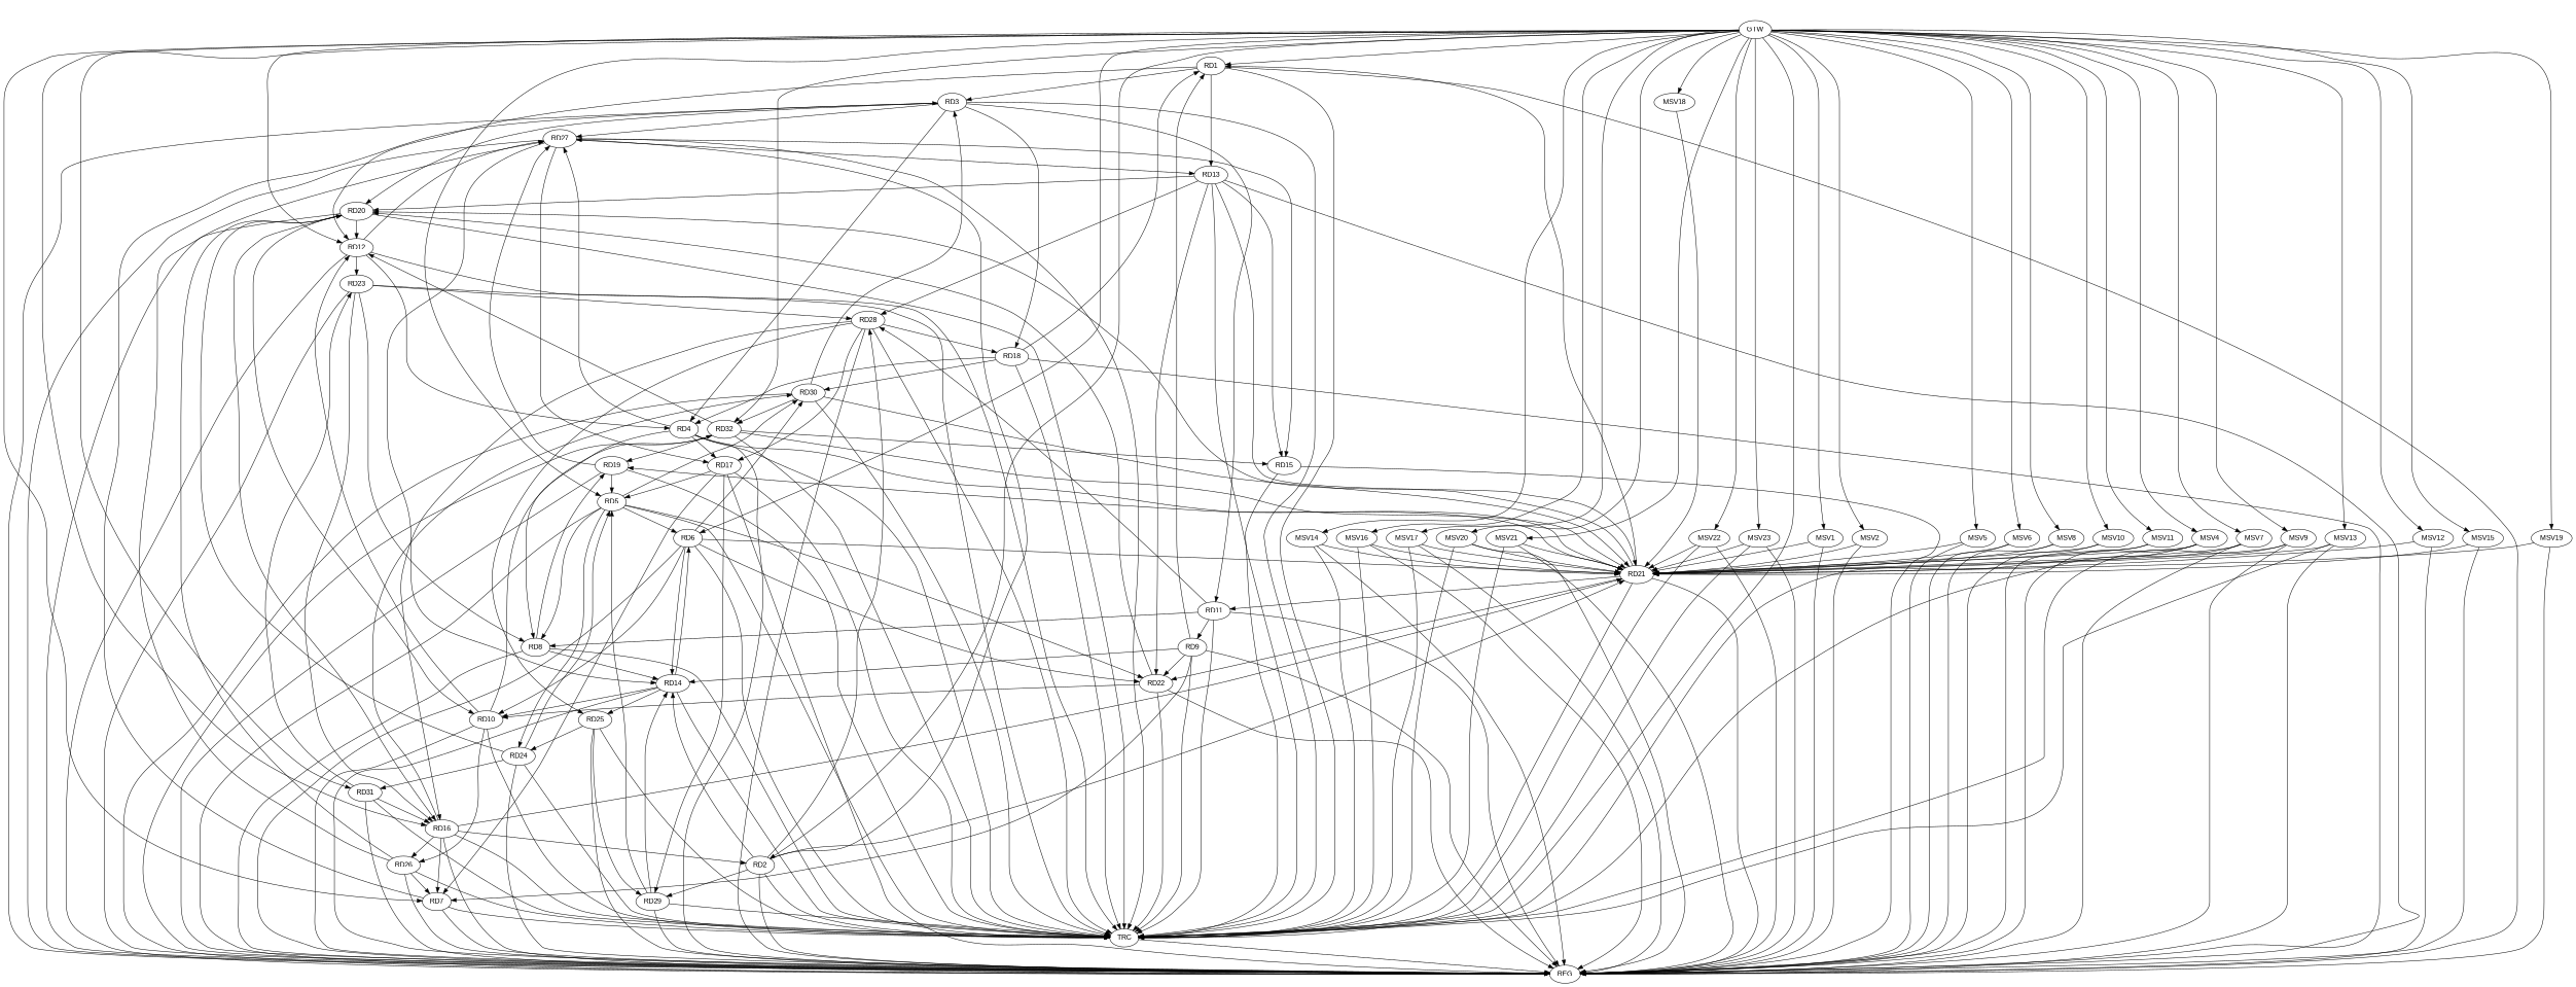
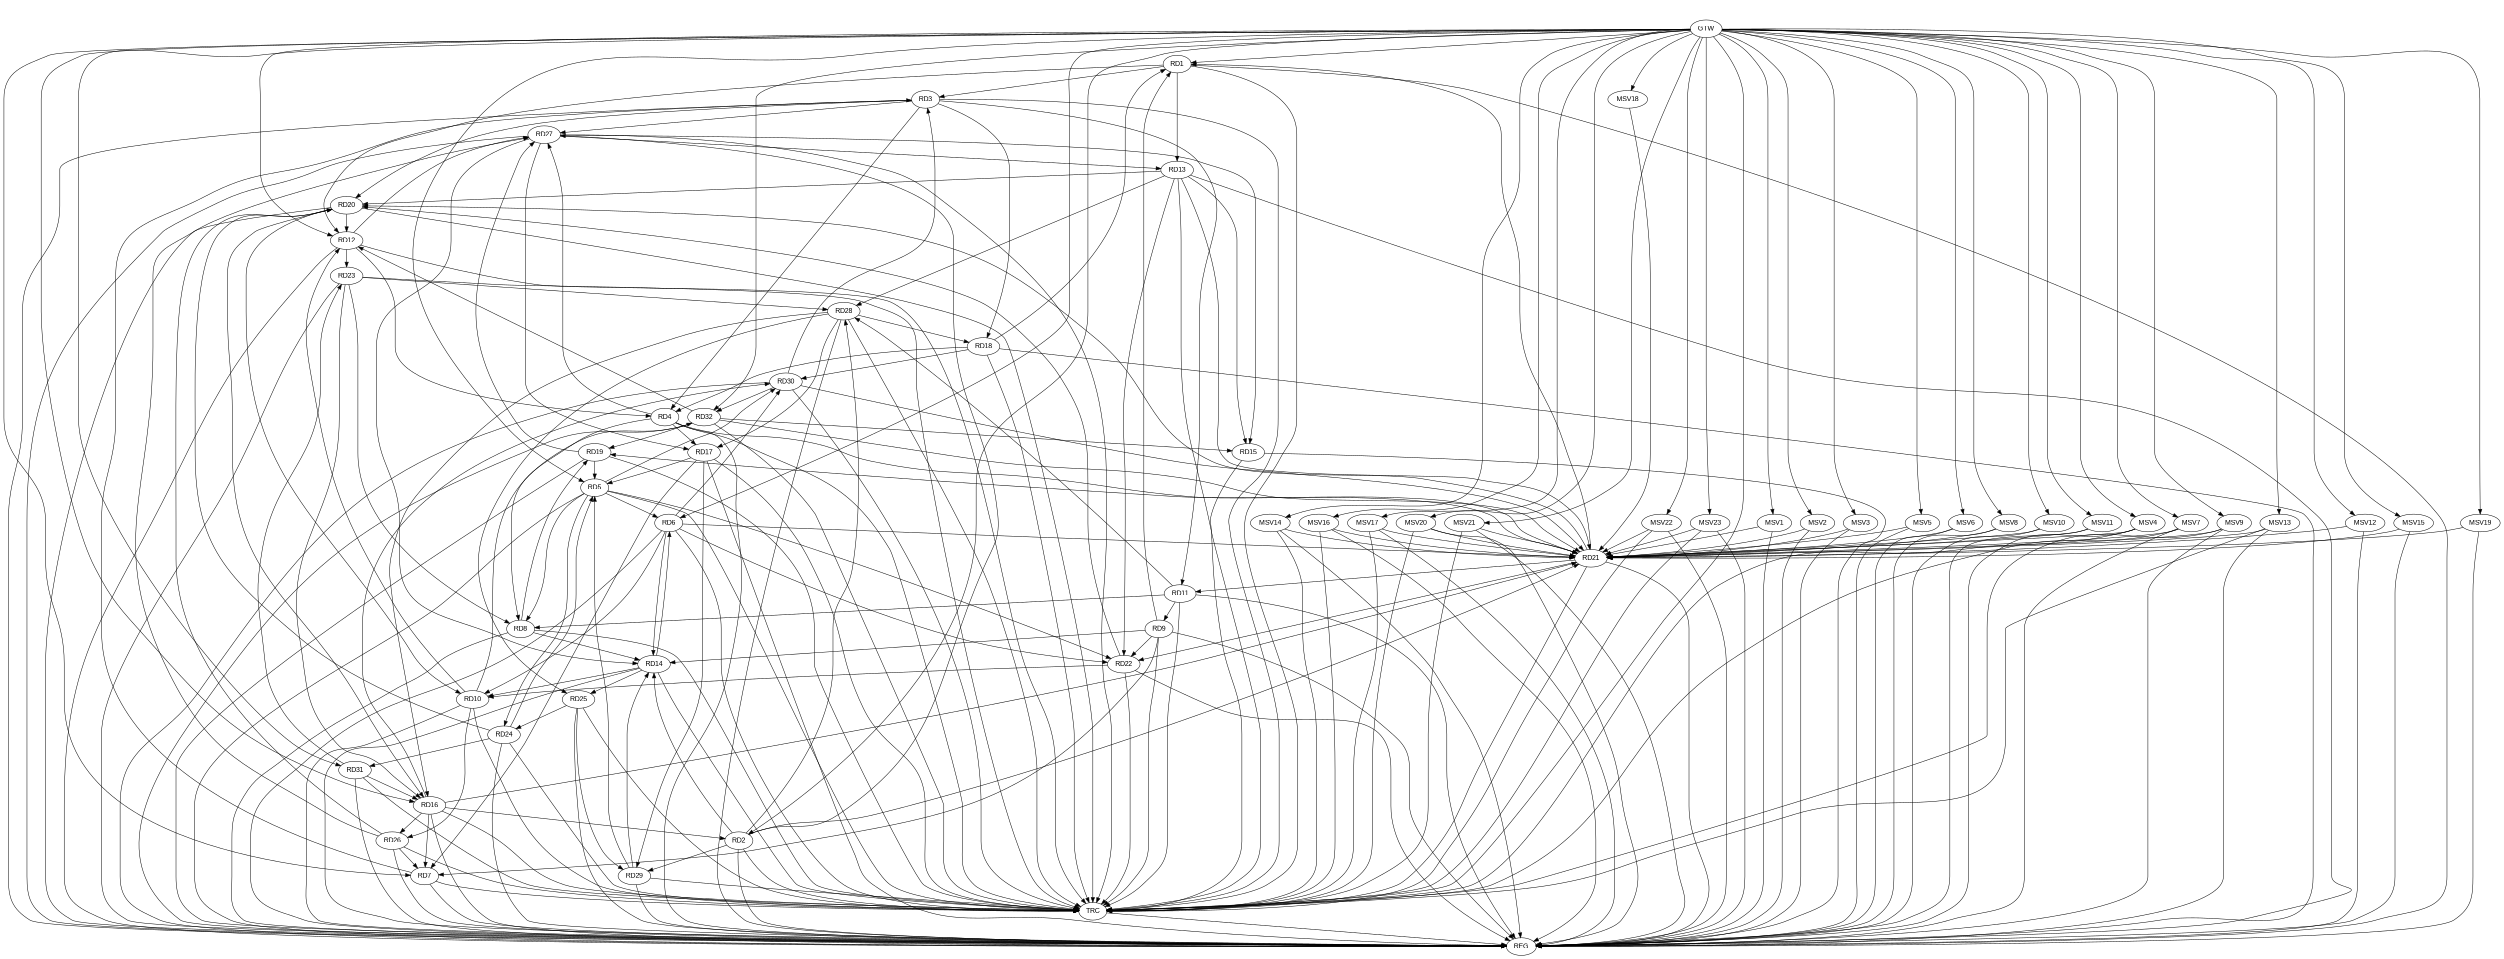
  strict digraph {
    fontname="Liberation Sans"
    node [fontname="Liberation Sans"]
    edge [fontname="Liberation Sans"]
    n1 [label=RD1]
    n2 [label=RD3]
    n3 [label=RD12]
    n4 [label=RD13]
    n5 [label=REG]
    n6 [label=TRC]
    n7 [label=RD27]
    n8 [label=RD4]
    n9 [label=RD11]
    n10 [label=RD18]
    n11 [label=RD20]
    n12 [label=RD23]
    n13 [label=RD21]
    n14 [label=RD28]
    n15 [label=RD22]
    n16 [label=RD15]
    n17 [label=RD2]
    n18 [label=RD14]
    n19 [label=RD29]
    n20 [label=RD6]
    n21 [label=RD10]
    n22 [label=RD25]
    n23 [label=RD19]
    n24 [label=RD17]
    n25 [label=RD16]
    n26 [label=RD5]
    n27 [label=RD8]
    n28 [label=RD9]
    n29 [label=RD30]
    n30 [label=RD7]
    n31 [label=RD24]
    n32 [label=RD31]
    n33 [label=RD32]
    n34 [label=RD26]
    n35 [label=GTW]
    n36 [label=MSV1]
    n37 [label=MSV2]
+   n38 [label=MSV3]
    n39 [label=MSV4]
    n40 [label=MSV5]
    n41 [label=MSV6]
    n42 [label=MSV7]
    n43 [label=MSV8]
    n44 [label=MSV9]
    n45 [label=MSV10]
    n46 [label=MSV11]
    n47 [label=MSV12]
    n48 [label=MSV13]
    n49 [label=MSV14]
    n50 [label=MSV15]
    n51 [label=MSV16]
    n52 [label=MSV17]
    n53 [label=MSV18]
    n54 [label=MSV19]
    n55 [label=MSV20]
    n56 [label=MSV21]
    n57 [label=MSV22]
    n58 [label=MSV23]
    n1 -> n2
    n1 -> n3
    n1 -> n4
    n1 -> n5
    n1 -> n6
    n2 -> n5
    n2 -> n6
    n2 -> n7
    n2 -> n8
    n2 -> n9
    n2 -> n10
    n2 -> n11
    n3 -> n5
    n3 -> n6
    n3 -> n7
    n3 -> n8
    n3 -> n12
    n4 -> n5
    n4 -> n6
    n4 -> n11
    n4 -> n13
    n4 -> n14
    n4 -> n15
    n4 -> n16
    n6 -> n5
    n7 -> n4
    n7 -> n5
    n7 -> n6
    n7 -> n16
    n7 -> n18
    n7 -> n24
    n8 -> n5
    n8 -> n6
    n8 -> n7
    n8 -> n13
    n8 -> n24
    n8 -> n27
    n9 -> n5
    n9 -> n6
    n9 -> n14
    n9 -> n27
    n9 -> n28
    n10 -> n1
    n10 -> n5
    n10 -> n6
    n10 -> n8
    n10 -> n29
    n11 -> n3
    n11 -> n5
    n11 -> n6
    n11 -> n21
    n11 -> n25
    n12 -> n5
    n12 -> n6
    n12 -> n14
    n12 -> n25
    n12 -> n27
    n13 -> n1
    n13 -> n5
    n13 -> n6
    n13 -> n9
    n13 -> n11
    n13 -> n15
    n13 -> n23
    n14 -> n5
    n14 -> n6
    n14 -> n10
    n14 -> n22
    n14 -> n24
    n14 -> n25
    n15 -> n5
    n15 -> n6
    n15 -> n11
    n15 -> n21
    n16 -> n5
    n16 -> n6
    n17 -> n5
    n17 -> n6
    n17 -> n7
    n17 -> n13
    n17 -> n14
    n17 -> n18
    n17 -> n19
    n18 -> n5
    n18 -> n6
    n18 -> n20
    n18 -> n21
    n18 -> n22
    n19 -> n5
    n19 -> n6
    n19 -> n18
    n19 -> n26
    n20 -> n5
    n20 -> n6
    n20 -> n13
    n20 -> n15
    n20 -> n18
    n20 -> n21
    n20 -> n29
    n21 -> n3
    n21 -> n5
    n21 -> n6
    n21 -> n33
    n21 -> n34
    n22 -> n5
    n22 -> n6
    n22 -> n19
    n22 -> n31
    n23 -> n5
    n23 -> n6
    n23 -> n7
    n23 -> n26
    n24 -> n5
    n24 -> n6
    n24 -> n19
    n24 -> n26
    n24 -> n30
    n25 -> n5
    n25 -> n6
    n25 -> n13
    n25 -> n17
    n25 -> n29
    n25 -> n30
    n25 -> n34
    n26 -> n5
    n26 -> n6
    n26 -> n15
    n26 -> n20
    n26 -> n27
    n26 -> n29
    n26 -> n31
    n27 -> n5
    n27 -> n6
    n27 -> n18
    n27 -> n23
    n28 -> n1
    n28 -> n5
    n28 -> n6
    n28 -> n15
    n28 -> n18
    n28 -> n30
    n29 -> n2
    n29 -> n5
    n29 -> n6
    n29 -> n13
    n29 -> n33
    n30 -> n2
    n30 -> n5
    n30 -> n6
    n31 -> n5
    n31 -> n6
    n31 -> n11
    n31 -> n26
    n31 -> n32
    n32 -> n5
    n32 -> n6
    n32 -> n12
    n32 -> n25
    n33 -> n3
    n33 -> n5
    n33 -> n6
    n33 -> n13
    n33 -> n16
    n33 -> n23
    n34 -> n5
    n34 -> n6
    n34 -> n7
    n34 -> n11
    n34 -> n30
    n35 -> n1
    n35 -> n3
    n35 -> n6
    n35 -> n17
    n35 -> n20
    n35 -> n25
    n35 -> n26
    n35 -> n30
    n35 -> n32
    n35 -> n33
    n35 -> n36
    n35 -> n37
+   n35 -> n38
    n35 -> n39
    n35 -> n40
    n35 -> n41
    n35 -> n42
    n35 -> n43
    n35 -> n44
    n35 -> n45
    n35 -> n46
    n35 -> n47
    n35 -> n48
    n35 -> n49
    n35 -> n50
    n35 -> n51
    n35 -> n52
    n35 -> n53
    n35 -> n54
    n35 -> n55
    n35 -> n56
    n35 -> n57
    n35 -> n58
    n36 -> n5
    n36 -> n13
    n37 -> n5
    n37 -> n13
+   n38 -> n5
+   n38 -> n13
    n39 -> n5
    n39 -> n6
    n39 -> n13
    n40 -> n5
    n40 -> n13
    n41 -> n5
    n41 -> n13
    n42 -> n5
    n42 -> n6
    n42 -> n13
    n43 -> n5
    n43 -> n13
    n44 -> n5
    n44 -> n6
    n44 -> n13
    n45 -> n5
    n45 -> n13
    n46 -> n5
    n46 -> n13
    n47 -> n5
    n47 -> n13
    n48 -> n5
    n48 -> n6
    n48 -> n13
    n49 -> n5
    n49 -> n6
    n49 -> n13
    n50 -> n5
    n50 -> n13
    n51 -> n5
    n51 -> n6
    n51 -> n13
    n52 -> n5
    n52 -> n6
    n52 -> n13
    n53 -> n13
    n54 -> n5
    n54 -> n13
    n55 -> n5
    n55 -> n6
    n55 -> n13
    n56 -> n5
    n56 -> n6
    n56 -> n13
    n57 -> n5
    n57 -> n6
    n57 -> n13
    n58 -> n5
    n58 -> n6
    n58 -> n13
  }
